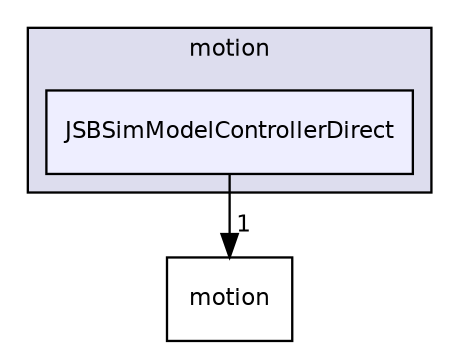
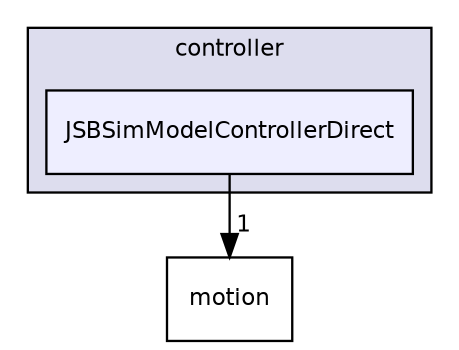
  digraph {
    compound=true
    node [fontname=Helvetica fontsize=10 shape=box]
    n1 [fillcolor="#eeeeff" label=JSBSimModelControllerDirect pencolor=black style=filled]
    n2 [label=motion]
    subgraph cluster_1 {
      bgcolor="#ddddee"
      fontname=Helvetica
      fontsize=10
-     label=motion
+     label=controller
      pencolor=black
      n1
    }
    n1 -> n2 [headlabel=1 labeldistance=1.5 labelfontname=Helvetica labelfontsize=10]
  }
